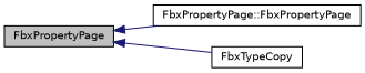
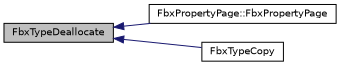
  digraph {
    rankdir=LR
    node [color=black fillcolor=white fontname=Helvetica fontsize=10 shape=record style=filled]
    edge [color=midnightblue dir=back fontname=Helvetica fontsize=10 labelfontname=Helvetica labelfontsize=10 style=solid]
-   n1 [fillcolor=grey75 fontcolor=black height=0.2 label=FbxPropertyPage width=0.4]
+   n1 [fillcolor=grey75 fontcolor=black height=0.2 label=FbxTypeDeallocate width=0.4]
    n2 [height=0.2 label="FbxPropertyPage::FbxPropertyPage" width=0.4]
    n3 [height=0.2 label=FbxTypeCopy width=0.4]
    n1 -> n2
    n1 -> n3
  }
